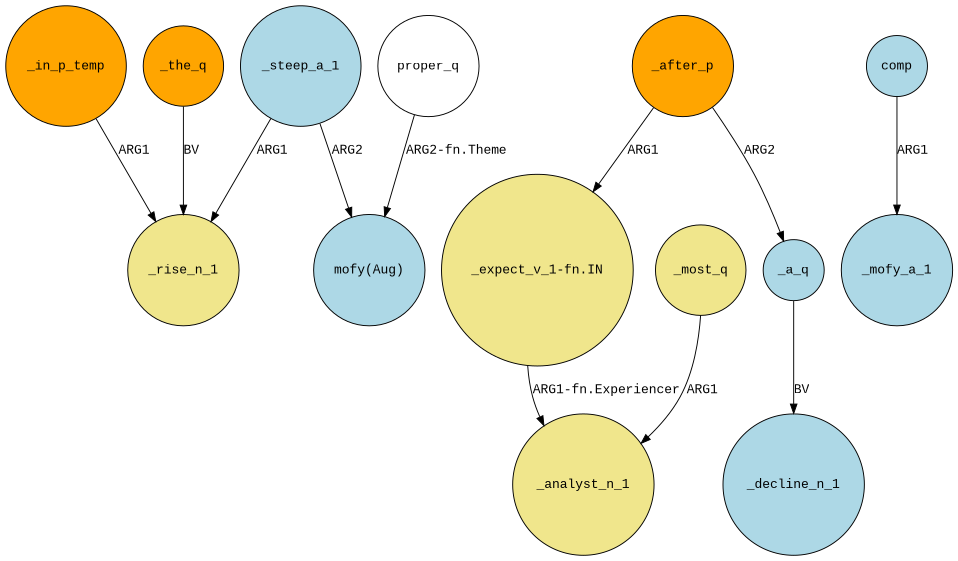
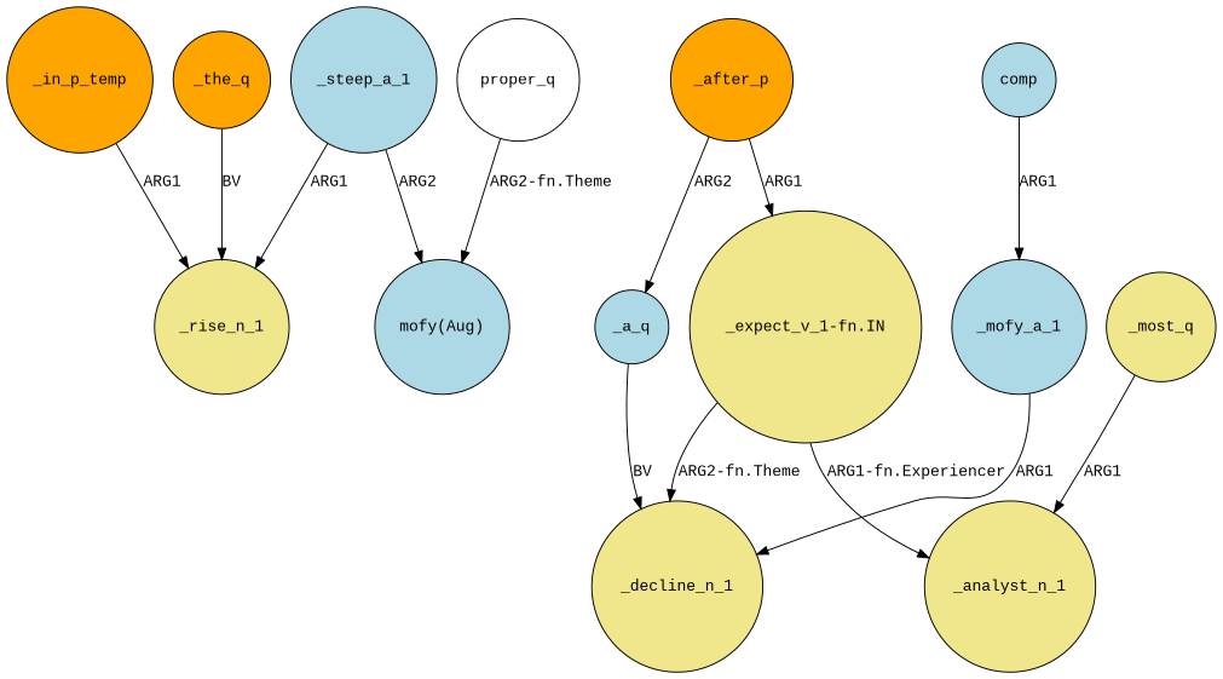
  digraph {
    fontname="Liberation Mono"
    node [fillcolor=khaki fontname="Liberation Mono" shape=circle style=filled]
    edge [fontname="Liberation Mono"]
    _in_p_temp [fillcolor=orange]
    _rise_n_1
    _the_q [fillcolor=orange]
    _steep_a_1 [fillcolor=lightblue]
    "mofy(Aug)" [fillcolor=lightblue]
    _after_p [fillcolor=orange]
    "_expect_v_1-fn.IN"
    _a_q [fillcolor=lightblue]
-   _decline_n_1 [fillcolor=lightblue]
+   _decline_n_1
    _analyst_n_1
    proper_q [fillcolor=white]
    _most_q
    n13 [fillcolor=lightblue label=_mofy_a_1]
    comp [fillcolor=lightblue]
    _in_p_temp -> _rise_n_1 [label=ARG1]
    _the_q -> _rise_n_1 [label=BV]
    _steep_a_1 -> _rise_n_1 [label=ARG1]
    _steep_a_1 -> "mofy(Aug)" [label=ARG2]
    _after_p -> "_expect_v_1-fn.IN" [label=ARG1]
    _after_p -> _a_q [label=ARG2]
+   "_expect_v_1-fn.IN" -> _decline_n_1 [label="ARG2-fn.Theme"]
    "_expect_v_1-fn.IN" -> _analyst_n_1 [label="ARG1-fn.Experiencer"]
    _a_q -> _decline_n_1 [label=BV]
    proper_q -> "mofy(Aug)" [label="ARG2-fn.Theme"]
    _most_q -> _analyst_n_1 [label=ARG1]
+   n13 -> _decline_n_1 [label=ARG1]
    comp -> n13 [label=ARG1]
  }
